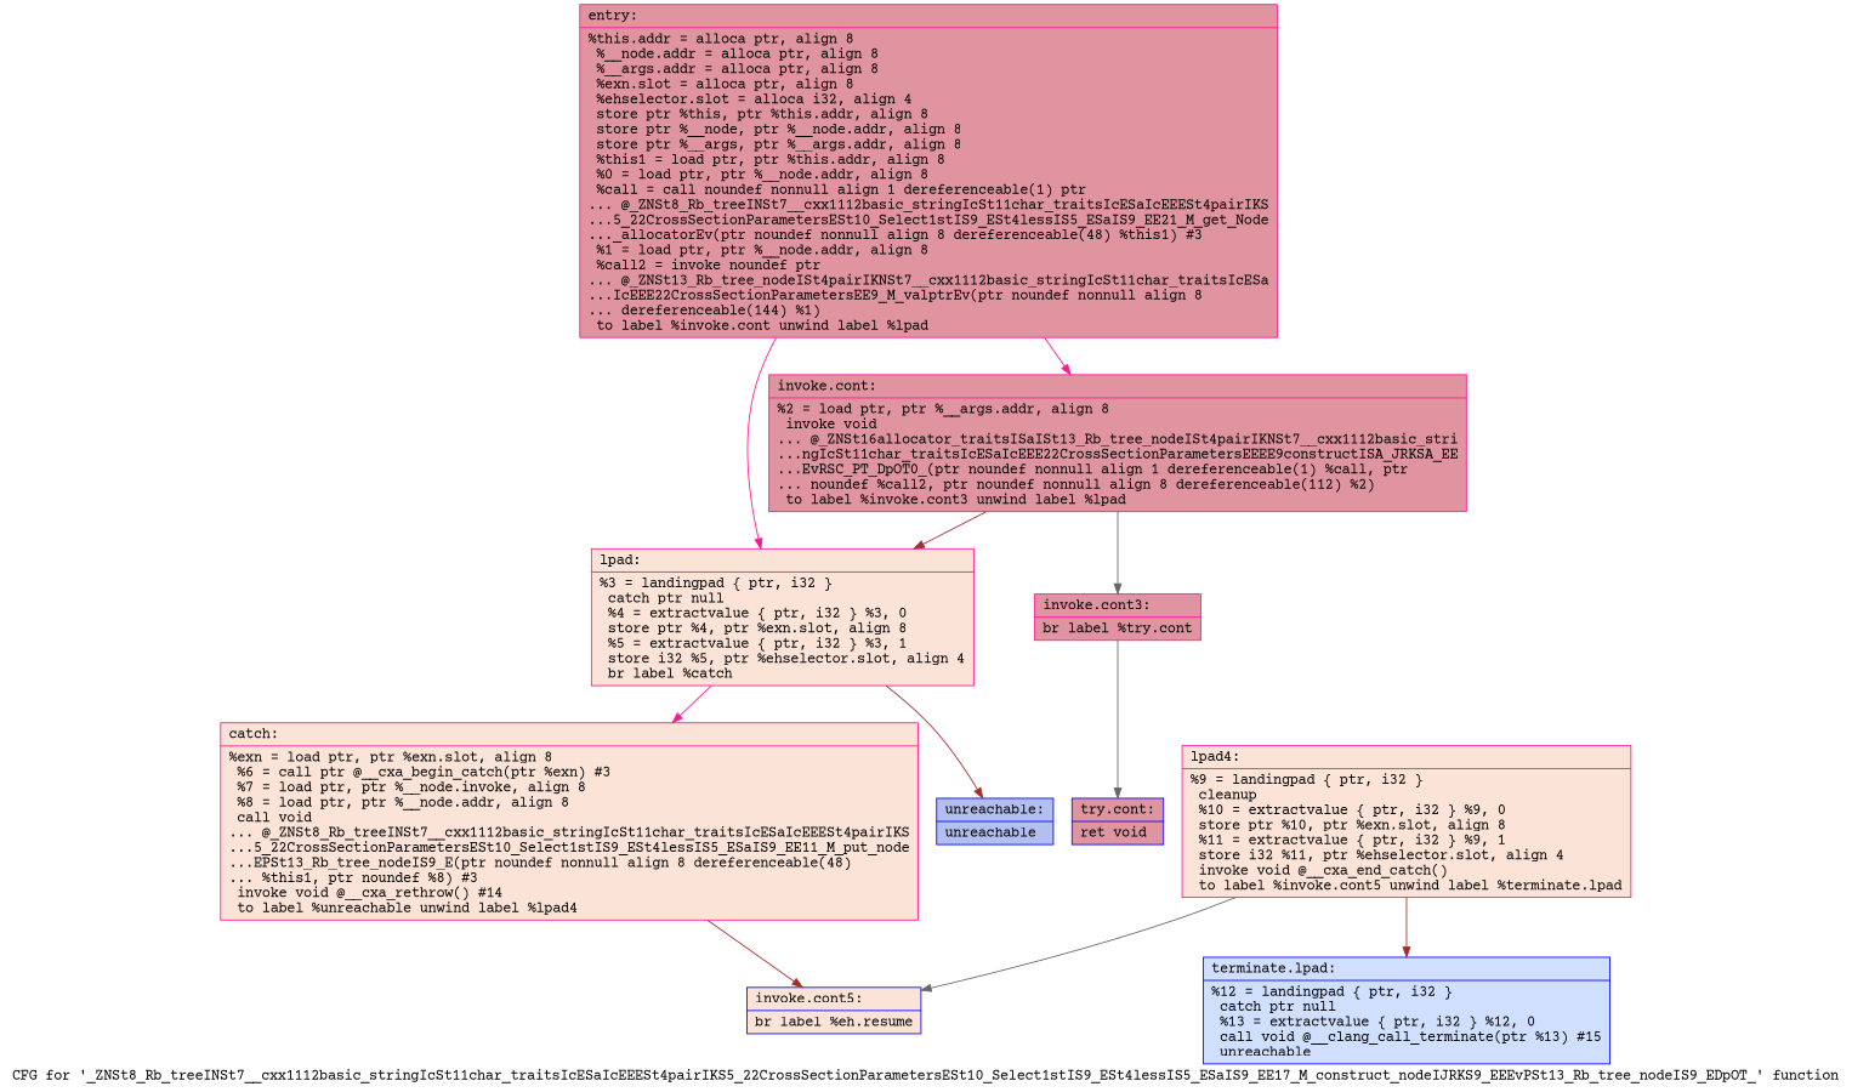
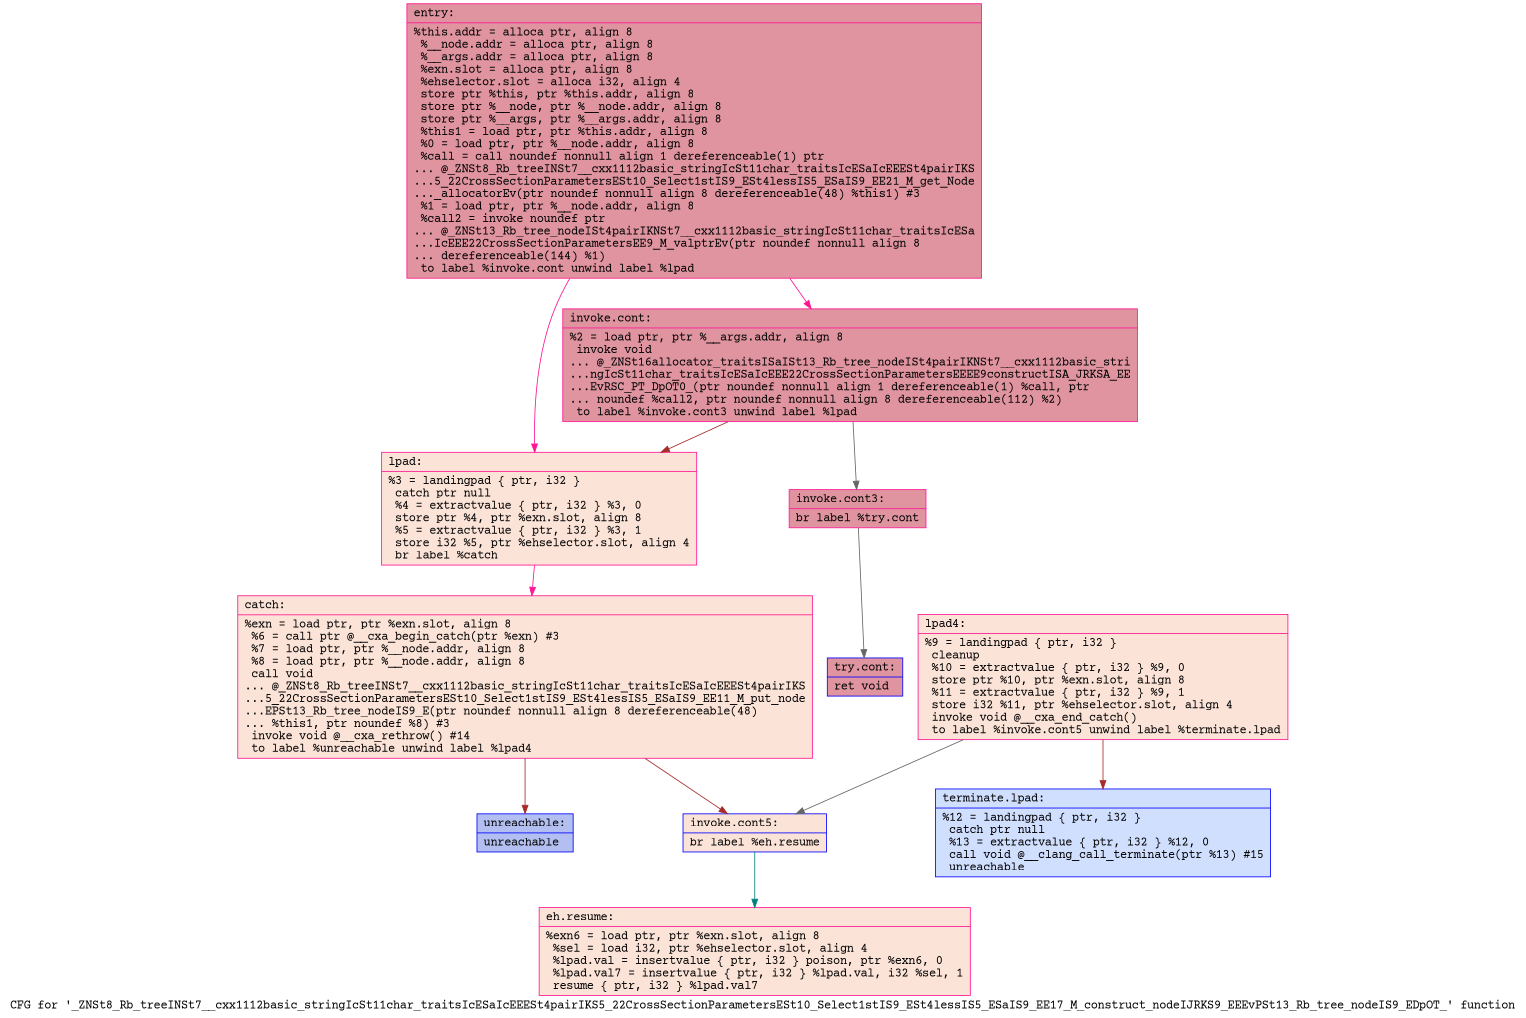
  digraph {
    fontname="Courier Prime"
    label="CFG for '_ZNSt8_Rb_treeINSt7__cxx1112basic_stringIcSt11char_traitsIcESaIcEEESt4pairIKS5_22CrossSectionParametersESt10_Select1stIS9_ESt4lessIS5_ESaIS9_EE17_M_construct_nodeIJRKS9_EEEvPSt13_Rb_tree_nodeIS9_EDpOT_' function"
    node [color=deeppink fillcolor="#f6bfa670" fontname="Courier Prime" shape=record style=filled]
    edge [color=brown fontname="Courier Prime"]
    n1 [fillcolor="#b70d2870" label="{entry:\l|  %this.addr = alloca ptr, align 8\l  %__node.addr = alloca ptr, align 8\l  %__args.addr = alloca ptr, align 8\l  %exn.slot = alloca ptr, align 8\l  %ehselector.slot = alloca i32, align 4\l  store ptr %this, ptr %this.addr, align 8\l  store ptr %__node, ptr %__node.addr, align 8\l  store ptr %__args, ptr %__args.addr, align 8\l  %this1 = load ptr, ptr %this.addr, align 8\l  %0 = load ptr, ptr %__node.addr, align 8\l  %call = call noundef nonnull align 1 dereferenceable(1) ptr\l... @_ZNSt8_Rb_treeINSt7__cxx1112basic_stringIcSt11char_traitsIcESaIcEEESt4pairIKS\l...5_22CrossSectionParametersESt10_Select1stIS9_ESt4lessIS5_ESaIS9_EE21_M_get_Node\l..._allocatorEv(ptr noundef nonnull align 8 dereferenceable(48) %this1) #3\l  %1 = load ptr, ptr %__node.addr, align 8\l  %call2 = invoke noundef ptr\l... @_ZNSt13_Rb_tree_nodeISt4pairIKNSt7__cxx1112basic_stringIcSt11char_traitsIcESa\l...IcEEE22CrossSectionParametersEE9_M_valptrEv(ptr noundef nonnull align 8\l... dereferenceable(144) %1)\l          to label %invoke.cont unwind label %lpad\l}"]
    n2 [fillcolor="#b70d2870" label="{invoke.cont:\l|  %2 = load ptr, ptr %__args.addr, align 8\l  invoke void\l... @_ZNSt16allocator_traitsISaISt13_Rb_tree_nodeISt4pairIKNSt7__cxx1112basic_stri\l...ngIcSt11char_traitsIcESaIcEEE22CrossSectionParametersEEEE9constructISA_JRKSA_EE\l...EvRSC_PT_DpOT0_(ptr noundef nonnull align 1 dereferenceable(1) %call, ptr\l... noundef %call2, ptr noundef nonnull align 8 dereferenceable(112) %2)\l          to label %invoke.cont3 unwind label %lpad\l}"]
    n3 [label="{lpad:\l|  %3 = landingpad \{ ptr, i32 \}\l          catch ptr null\l  %4 = extractvalue \{ ptr, i32 \} %3, 0\l  store ptr %4, ptr %exn.slot, align 8\l  %5 = extractvalue \{ ptr, i32 \} %3, 1\l  store i32 %5, ptr %ehselector.slot, align 4\l  br label %catch\l}"]
    n4 [fillcolor="#b70d2870" label="{invoke.cont3:\l|  br label %try.cont\l}"]
-   n5 [label="{catch:\l|  %exn = load ptr, ptr %exn.slot, align 8\l  %6 = call ptr @__cxa_begin_catch(ptr %exn) #3\l  %7 = load ptr, ptr %__node.invoke, align 8\l  %8 = load ptr, ptr %__node.addr, align 8\l  call void\l... @_ZNSt8_Rb_treeINSt7__cxx1112basic_stringIcSt11char_traitsIcESaIcEEESt4pairIKS\l...5_22CrossSectionParametersESt10_Select1stIS9_ESt4lessIS5_ESaIS9_EE11_M_put_node\l...EPSt13_Rb_tree_nodeIS9_E(ptr noundef nonnull align 8 dereferenceable(48)\l... %this1, ptr noundef %8) #3\l  invoke void @__cxa_rethrow() #14\l          to label %unreachable unwind label %lpad4\l}"]
+   n5 [label="{catch:\l|  %exn = load ptr, ptr %exn.slot, align 8\l  %6 = call ptr @__cxa_begin_catch(ptr %exn) #3\l  %7 = load ptr, ptr %__node.addr, align 8\l  %8 = load ptr, ptr %__node.addr, align 8\l  call void\l... @_ZNSt8_Rb_treeINSt7__cxx1112basic_stringIcSt11char_traitsIcESaIcEEESt4pairIKS\l...5_22CrossSectionParametersESt10_Select1stIS9_ESt4lessIS5_ESaIS9_EE11_M_put_node\l...EPSt13_Rb_tree_nodeIS9_E(ptr noundef nonnull align 8 dereferenceable(48)\l... %this1, ptr noundef %8) #3\l  invoke void @__cxa_rethrow() #14\l          to label %unreachable unwind label %lpad4\l}"]
    n6 [color=blue fillcolor="#b70d2870" label="{try.cont:\l|  ret void\l}"]
    n7 [color=blue fillcolor="#536edd70" label="{unreachable:\l|  unreachable\l}"]
    n8 [color=blue label="{invoke.cont5:\l|  br label %eh.resume\l}"]
    n9 [label="{lpad4:\l|  %9 = landingpad \{ ptr, i32 \}\l          cleanup\l  %10 = extractvalue \{ ptr, i32 \} %9, 0\l  store ptr %10, ptr %exn.slot, align 8\l  %11 = extractvalue \{ ptr, i32 \} %9, 1\l  store i32 %11, ptr %ehselector.slot, align 4\l  invoke void @__cxa_end_catch()\l          to label %invoke.cont5 unwind label %terminate.lpad\l}"]
    n10 [color=blue fillcolor="#96b7ff70" label="{terminate.lpad:\l|  %12 = landingpad \{ ptr, i32 \}\l          catch ptr null\l  %13 = extractvalue \{ ptr, i32 \} %12, 0\l  call void @__clang_call_terminate(ptr %13) #15\l  unreachable\l}"]
+   n11 [label="{eh.resume:\l|  %exn6 = load ptr, ptr %exn.slot, align 8\l  %sel = load i32, ptr %ehselector.slot, align 4\l  %lpad.val = insertvalue \{ ptr, i32 \} poison, ptr %exn6, 0\l  %lpad.val7 = insertvalue \{ ptr, i32 \} %lpad.val, i32 %sel, 1\l  resume \{ ptr, i32 \} %lpad.val7\l}"]
    n1 -> n2 [color=deeppink]
    n1 -> n3 [color=deeppink]
    n2 -> n3
    n2 -> n4 [color=gray40]
    n3 -> n5 [color=deeppink]
    n4 -> n6 [color=gray40]
-   n3 -> n7
+   n5 -> n7
    n5 -> n8
+   n8 -> n11 [color=teal]
    n9 -> n8 [color=gray40]
    n9 -> n10
  }
